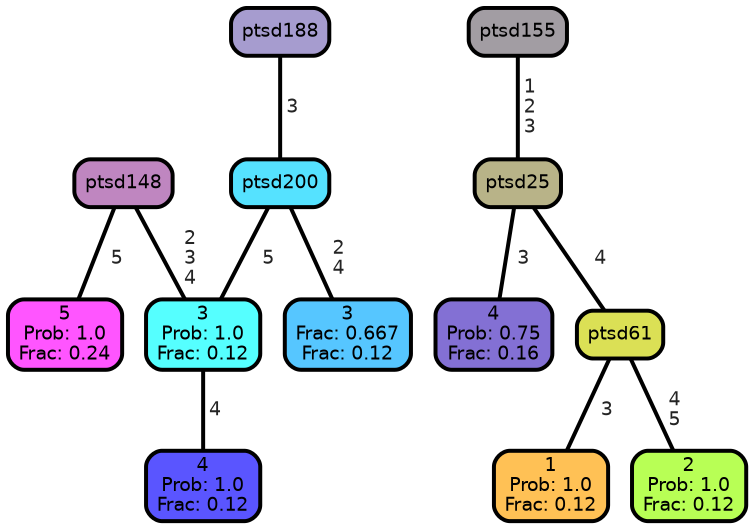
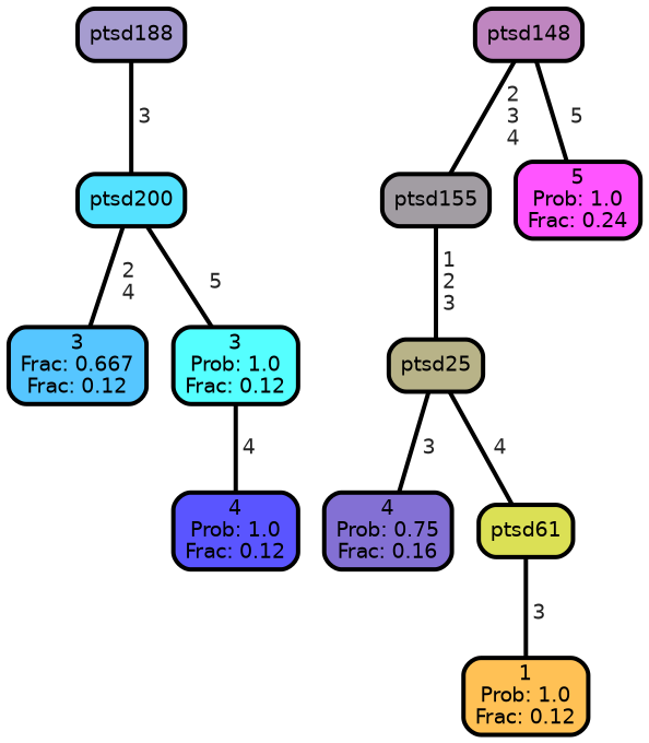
  graph {
    ranksep="0 equally"
    splines=straight
    node [color=black fontcolor=black fontname=helvetica penwidth=3 shape=box style="filled, rounded"]
    edge [color=black fontcolor=grey14 fontname=helvetica fontweight=bold penwidth=3]
    n1 [fillcolor="#56c6ff" label="3\nFrac: 0.667\nFrac: 0.12"]
    n2 [fillcolor="#55e2ff" label=ptsd200]
    n3 [fillcolor="#55ffff" label="3\nProb: 1.0\nFrac: 0.12"]
    n4 [fillcolor="#5a55ff" label="4\nProb: 1.0\nFrac: 0.12"]
    n5 [fillcolor="#a69ccf" label=ptsd188]
    n6 [fillcolor="#bf86c0" label=ptsd148]
    n7 [fillcolor="#a29da3" label=ptsd155]
    n8 [fillcolor="#ff55ff" label="5\nProb: 1.0\nFrac: 0.24"]
    n9 [fillcolor="#8370d4" label="4\nProb: 0.75\nFrac: 0.16"]
    n10 [fillcolor="#b8b388" label=ptsd25]
    n11 [fillcolor="#dbe055" label=ptsd61]
    n12 [fillcolor="#ffc155" label="1\nProb: 1.0\nFrac: 0.12"]
-   n13 [fillcolor="#b8ff55" label="2\nProb: 1.0\nFrac: 0.12"]
    subgraph sub_1 {
      rank=same
    }
    n2 -- n1 [label=" 2\n 4"]
    n2 -- n3 [label=" 5"]
    n3 -- n4 [label=" 4"]
    n5 -- n2 [label=" 3"]
-   n6 -- n3 [label=" 2\n 3\n 4"]
+   n6 -- n7 [label=" 2\n 3\n 4"]
    n6 -- n8 [label=" 5"]
    n7 -- n10 [label=" 1\n 2\n 3"]
    n10 -- n9 [label=" 3"]
    n10 -- n11 [label=" 4"]
    n11 -- n12 [label=" 3"]
-   n11 -- n13 [label=" 4\n 5"]
  }
